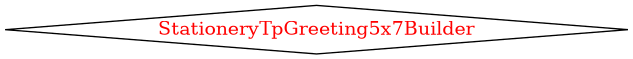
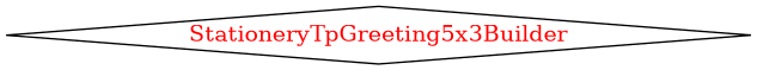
  digraph {
    concentrate=true
    rankdir=LR
    ranksep=2.0
    splines=ortho
-   StationeryTpGreeting5x7Builder [fontcolor=red shape=diamond]
+   StationeryTpGreeting5x7Builder [fontcolor=red shape=diamond label=StationeryTpGreeting5x3Builder]
  }
